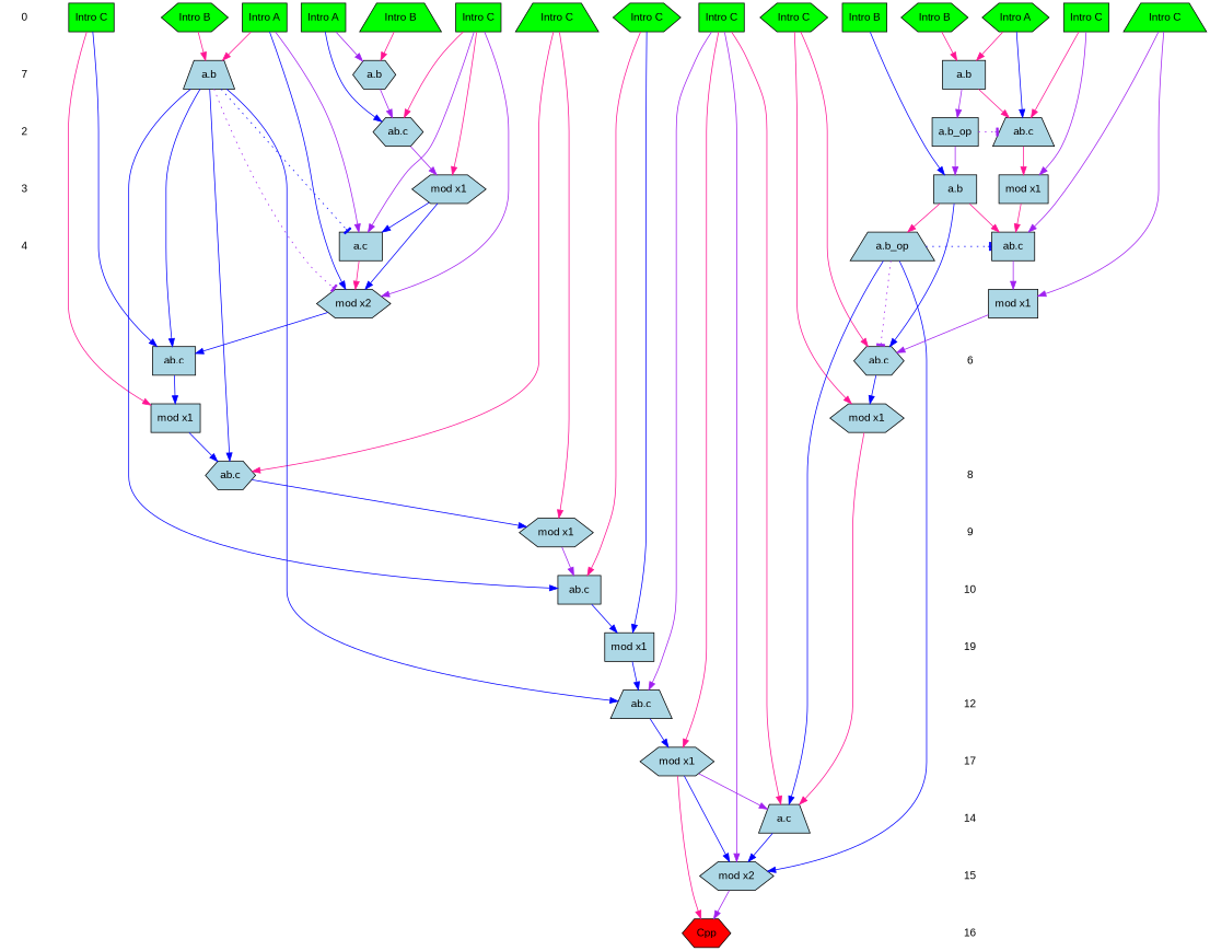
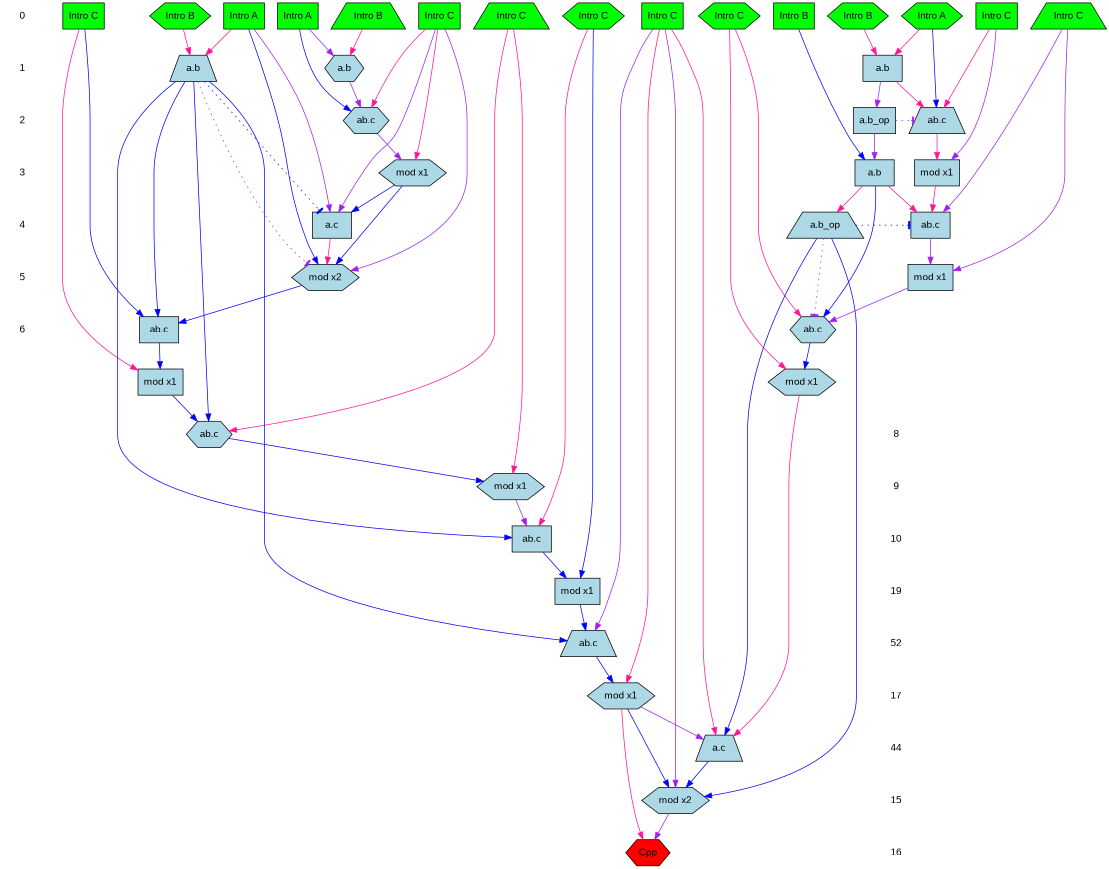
  digraph {
    fontname="Liberation Sans"
    ranksep=.5
    node [fontname="Liberation Sans" shape=box fillcolor=lightblue style=filled]
    edge [fontname="Liberation Sans" color=blue]
    0 [shape=plaintext fillcolor="" style=""]
    n2 [fillcolor=green label="Intro A"]
    n3 [fillcolor=green label="Intro B" shape=hexagon]
    n4 [fillcolor=green label="Intro A" shape=hexagon]
    n5 [fillcolor=green label="Intro B" shape=trapezium]
    n6 [fillcolor=green label="Intro A"]
    n7 [fillcolor=green label="Intro B"]
    n8 [fillcolor=green label="Intro B" shape=hexagon]
    n9 [fillcolor=green label="Intro C"]
    n10 [fillcolor=green label="Intro C" shape=hexagon]
    n11 [fillcolor=green label="Intro C" shape=trapezium]
    n12 [fillcolor=green label="Intro C"]
    n13 [fillcolor=green label="Intro C"]
    n14 [fillcolor=green label="Intro C" shape=hexagon]
    n15 [fillcolor=green label="Intro C" shape=trapezium]
    n16 [fillcolor=green label="Intro C"]
-   1 [shape=plaintext label=7 fillcolor="" style=""]
+   1 [shape=plaintext fillcolor="" style=""]
    n18 [label="a.b"]
    n19 [label="a.b" shape=hexagon]
    n20 [label="a.b" shape=trapezium]
    2 [shape=plaintext fillcolor="" style=""]
    n22 [label="ab.c" shape=trapezium]
    n23 [label="a.b_op"]
    n24 [label="ab.c" shape=hexagon]
    3 [shape=plaintext fillcolor="" style=""]
    n26 [label="mod x1"]
    n27 [label="mod x1" shape=hexagon]
    n28 [label="a.b"]
    4 [shape=plaintext fillcolor="" style=""]
    n30 [label="a.c"]
    n31 [label="ab.c"]
    n32 [label="a.b_op" shape=trapezium]
+   5 [shape=plaintext fillcolor="" style=""]
    n34 [label="mod x2" shape=hexagon]
    n35 [label="mod x1"]
    6 [shape=plaintext fillcolor="" style=""]
    n37 [label="ab.c"]
    n38 [label="ab.c" shape=hexagon]
    n39 [label="mod x1"]
    n40 [label="mod x1" shape=hexagon]
    8 [shape=plaintext fillcolor="" style=""]
    n42 [label="ab.c" shape=hexagon]
    9 [shape=plaintext fillcolor="" style=""]
    n44 [label="mod x1" shape=hexagon]
    10 [shape=plaintext fillcolor="" style=""]
    n46 [label="ab.c"]
    n47 [label=19 shape=plaintext fillcolor="" style=""]
    n48 [label="mod x1"]
-   12 [shape=plaintext fillcolor="" style=""]
+   12 [shape=plaintext label=52 fillcolor="" style=""]
    n50 [label="ab.c" shape=trapezium]
    n51 [label=17 shape=plaintext fillcolor="" style=""]
    n52 [label="mod x1" shape=hexagon]
-   14 [shape=plaintext fillcolor="" style=""]
+   14 [shape=plaintext label=44 fillcolor="" style=""]
    n54 [label="a.c" shape=trapezium]
    15 [shape=plaintext fillcolor="" style=""]
    n56 [label="mod x2" shape=hexagon]
    16 [shape=plaintext fillcolor="" style=""]
    n58 [fillcolor=red label=Cpp shape=hexagon]
    subgraph sub_1 {
      rank=same
      0
      n2
      n3
      n4
      n5
      n6
      n7
      n8
      n9
      n10
      n11
      n12
      n13
      n14
      n15
      n16
    }
    subgraph sub_2 {
      rank=same
      1
      n18
      n19
      n20
    }
    subgraph sub_3 {
      rank=same
      2
      n22
      n23
      n24
    }
    subgraph sub_4 {
      rank=same
      3
      n26
      n27
      n28
    }
    subgraph sub_5 {
      rank=same
      4
      n30
      n31
      n32
    }
    subgraph sub_6 {
      rank=same
+     5
      n34
      n35
    }
    subgraph sub_7 {
      rank=same
      6
      n37
      n38
    }
    subgraph sub_8 {
      rank=same
      n39
      n40
    }
    subgraph sub_9 {
      rank=same
      8
      n42
    }
    subgraph sub_10 {
      rank=same
      9
      n44
    }
    subgraph sub_11 {
      rank=same
      10
      n46
    }
    subgraph sub_12 {
      rank=same
      n47
      n48
    }
    subgraph sub_13 {
      rank=same
      12
      n50
    }
    subgraph sub_14 {
      rank=same
      n51
      n52
    }
    subgraph sub_15 {
      rank=same
      14
      n54
    }
    subgraph sub_16 {
      rank=same
      15
      n56
    }
    subgraph sub_17 {
      rank=same
      16
      n58
    }
    0 -> 1 [style=invis color=""]
    n2 -> n19 [color=purple]
    n2 -> n24
    n3 -> n20 [color=deeppink]
    n4 -> n18 [color=deeppink]
    n4 -> n22
    n5 -> n19 [color=deeppink]
    n6 -> n20 [color=deeppink]
    n6 -> n30 [color=purple]
    n6 -> n34
    n7 -> n28
    n8 -> n18 [color=deeppink]
    n9 -> n22 [color=deeppink]
    n9 -> n26 [color=purple]
    n10 -> n38 [color=deeppink]
    n10 -> n40 [color=deeppink]
    n11 -> n31 [color=purple]
    n11 -> n35 [color=purple]
    n12 -> n37
    n12 -> n39 [color=deeppink]
    n13 -> n24 [color=deeppink]
    n13 -> n27 [color=deeppink]
    n13 -> n30 [color=purple]
    n13 -> n34 [color=purple]
    n14 -> n46 [color=deeppink]
    n14 -> n48
    n15 -> n42 [color=deeppink]
    n15 -> n44 [color=deeppink]
    n16 -> n50 [color=purple]
    n16 -> n52 [color=deeppink]
    n16 -> n54 [color=deeppink]
    n16 -> n56 [color=purple]
    1 -> 2 [style=invis color=""]
    n18 -> n22 [color=deeppink]
    n18 -> n23 [color=purple]
    n19 -> n24 [color=purple]
    n20 -> n30 [arrowhead=tee style=dotted]
    n20 -> n34 [arrowhead=tee color=purple style=dotted]
    n20 -> n37
    n20 -> n42
    n20 -> n46
    n20 -> n50
    2 -> 3 [style=invis color=""]
    n22 -> n26 [color=deeppink]
    n23 -> n22 [arrowhead=tee color=purple style=dotted]
    n23 -> n28 [color=purple]
    n24 -> n27 [color=purple]
    3 -> 4 [style=invis color=""]
    n26 -> n31 [color=deeppink]
    n27 -> n30
    n27 -> n34
    n28 -> n31 [color=deeppink]
    n28 -> n32 [color=deeppink]
    n28 -> n38
+   4 -> 5 [style=invis color=""]
    n30 -> n34 [color=deeppink]
    n31 -> n35 [color=purple]
    n32 -> n31 [arrowhead=tee style=dotted]
    n32 -> n38 [arrowhead=tee color=purple style=dotted]
    n32 -> n54
    n32 -> n56
+   5 -> 6 [style=invis color=""]
    n34 -> n37
    n35 -> n38 [color=purple]
    n37 -> n39
    n38 -> n40
    n39 -> n42
    n40 -> n54 [color=deeppink]
    8 -> 9 [style=invis color=""]
    n42 -> n44
    9 -> 10 [style=invis color=""]
    n44 -> n46 [color=purple]
    10 -> n47 [style=invis color=""]
    n46 -> n48
    n47 -> 12 [style=invis color=""]
    n48 -> n50
    12 -> n51 [style=invis color=""]
    n50 -> n52
    n51 -> 14 [style=invis color=""]
    n52 -> n54 [color=purple]
    n52 -> n56
    n52 -> n58 [color=deeppink]
    14 -> 15 [style=invis color=""]
    n54 -> n56
    15 -> 16 [style=invis color=""]
    n56 -> n58 [color=purple]
  }
